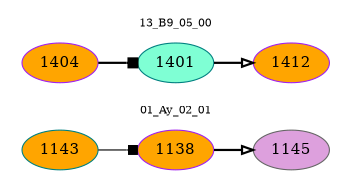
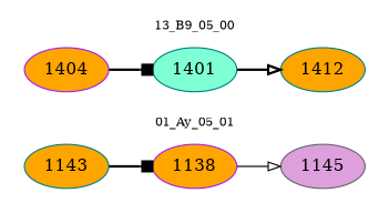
  digraph {
    rankdir=LR
    node [color=teal fillcolor=orange style=filled]
    edge [arrowhead=box color=black style=solid]
    n1 [label=1143]
    n2 [color=purple label=1138]
    n3 [color=gray40 fillcolor=plum label=1145]
    n4 [color=purple label=1404]
    n5 [fillcolor=aquamarine label=1401]
-   n6 [color=purple label=1412]
+   n6 [label=1412]
    subgraph cluster_1 {
      color=white
      fontsize=10
-     label="01_Ay_02_01"
+     label="01_Ay_05_01"
      n1
      n2
      n3
    }
    subgraph cluster_2 {
      color=white
      fontsize=10
      label="13_B9_05_00"
      n4
      n5
      n6
    }
-   n1 -> n2
-   n2 -> n3 [arrowhead=onormal style=bold]
+   n1 -> n2 [style=bold]
+   n2 -> n3 [arrowhead=onormal]
    n4 -> n5 [style=bold]
    n5 -> n6 [arrowhead=onormal style=bold]
  }
